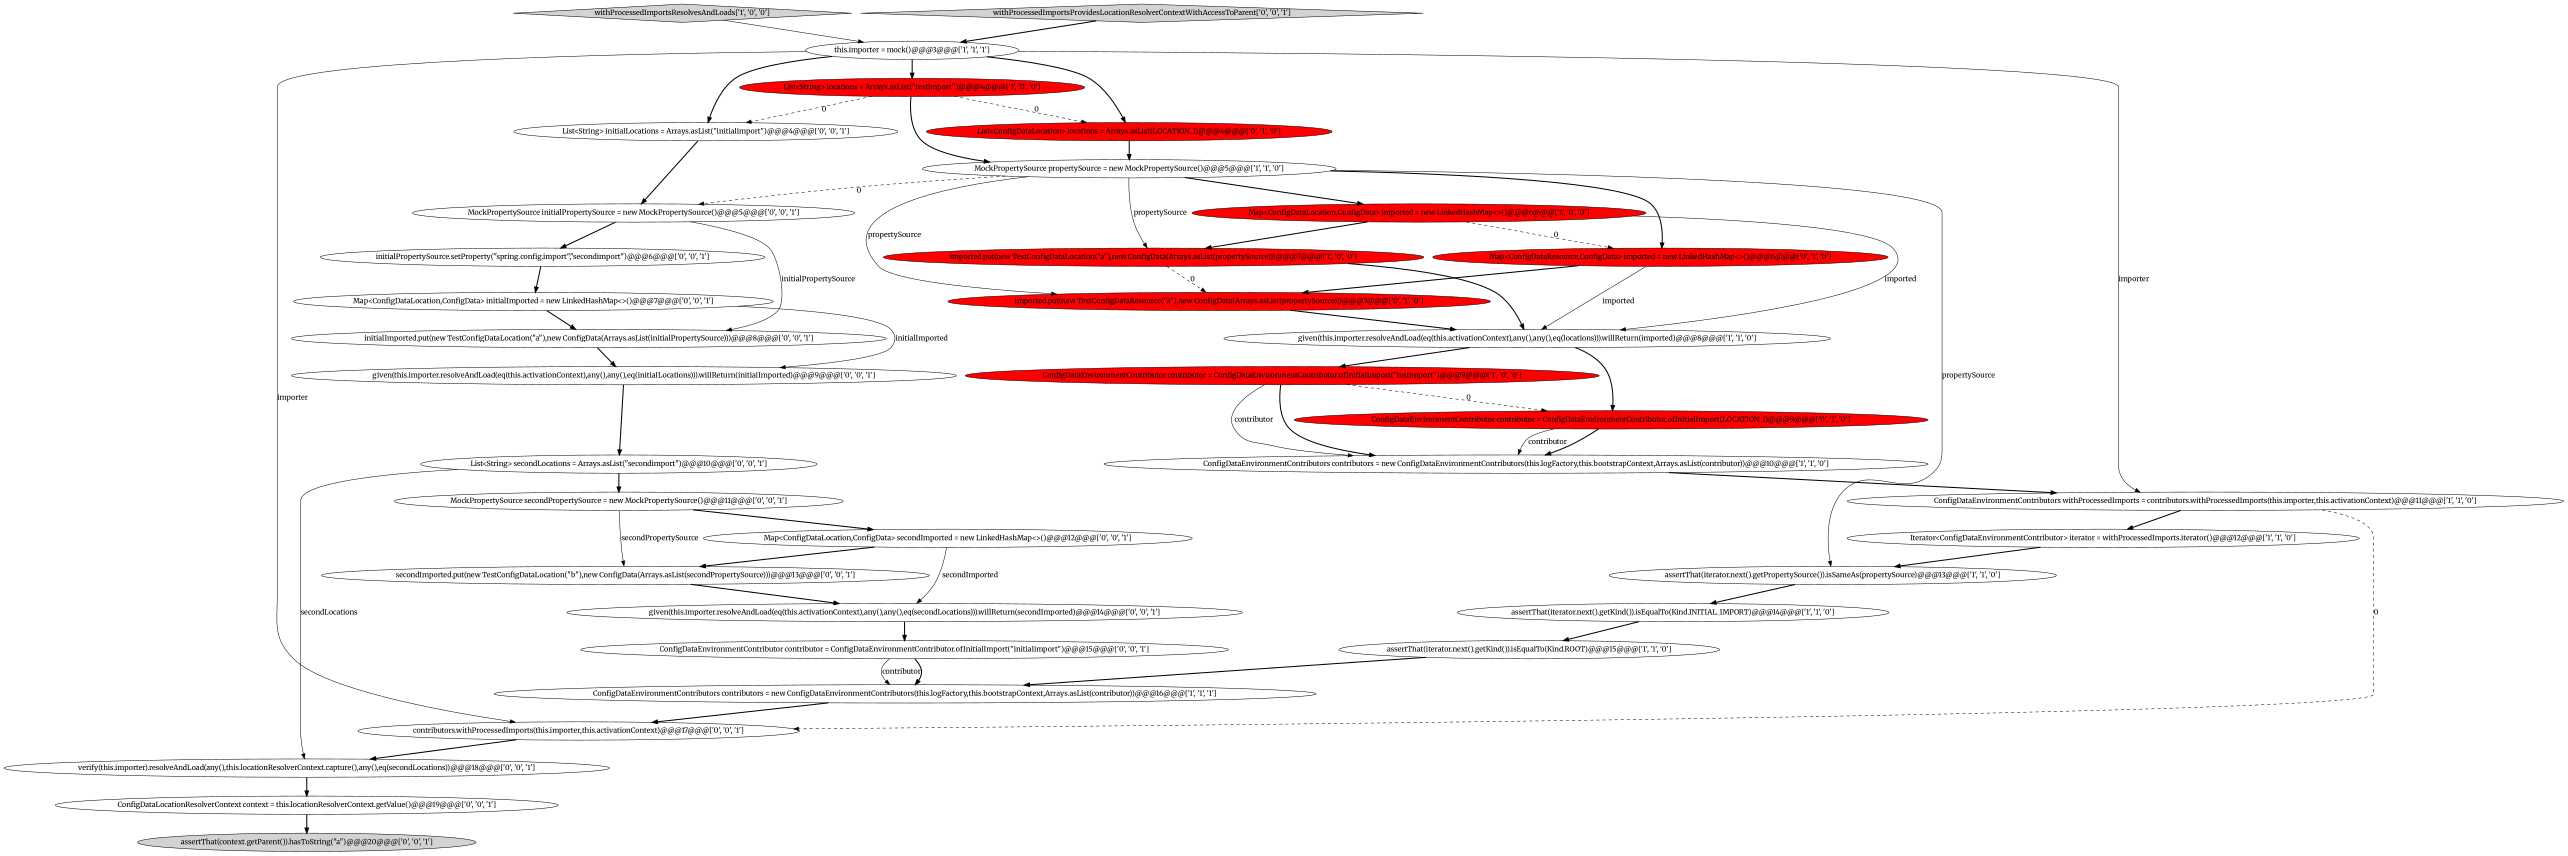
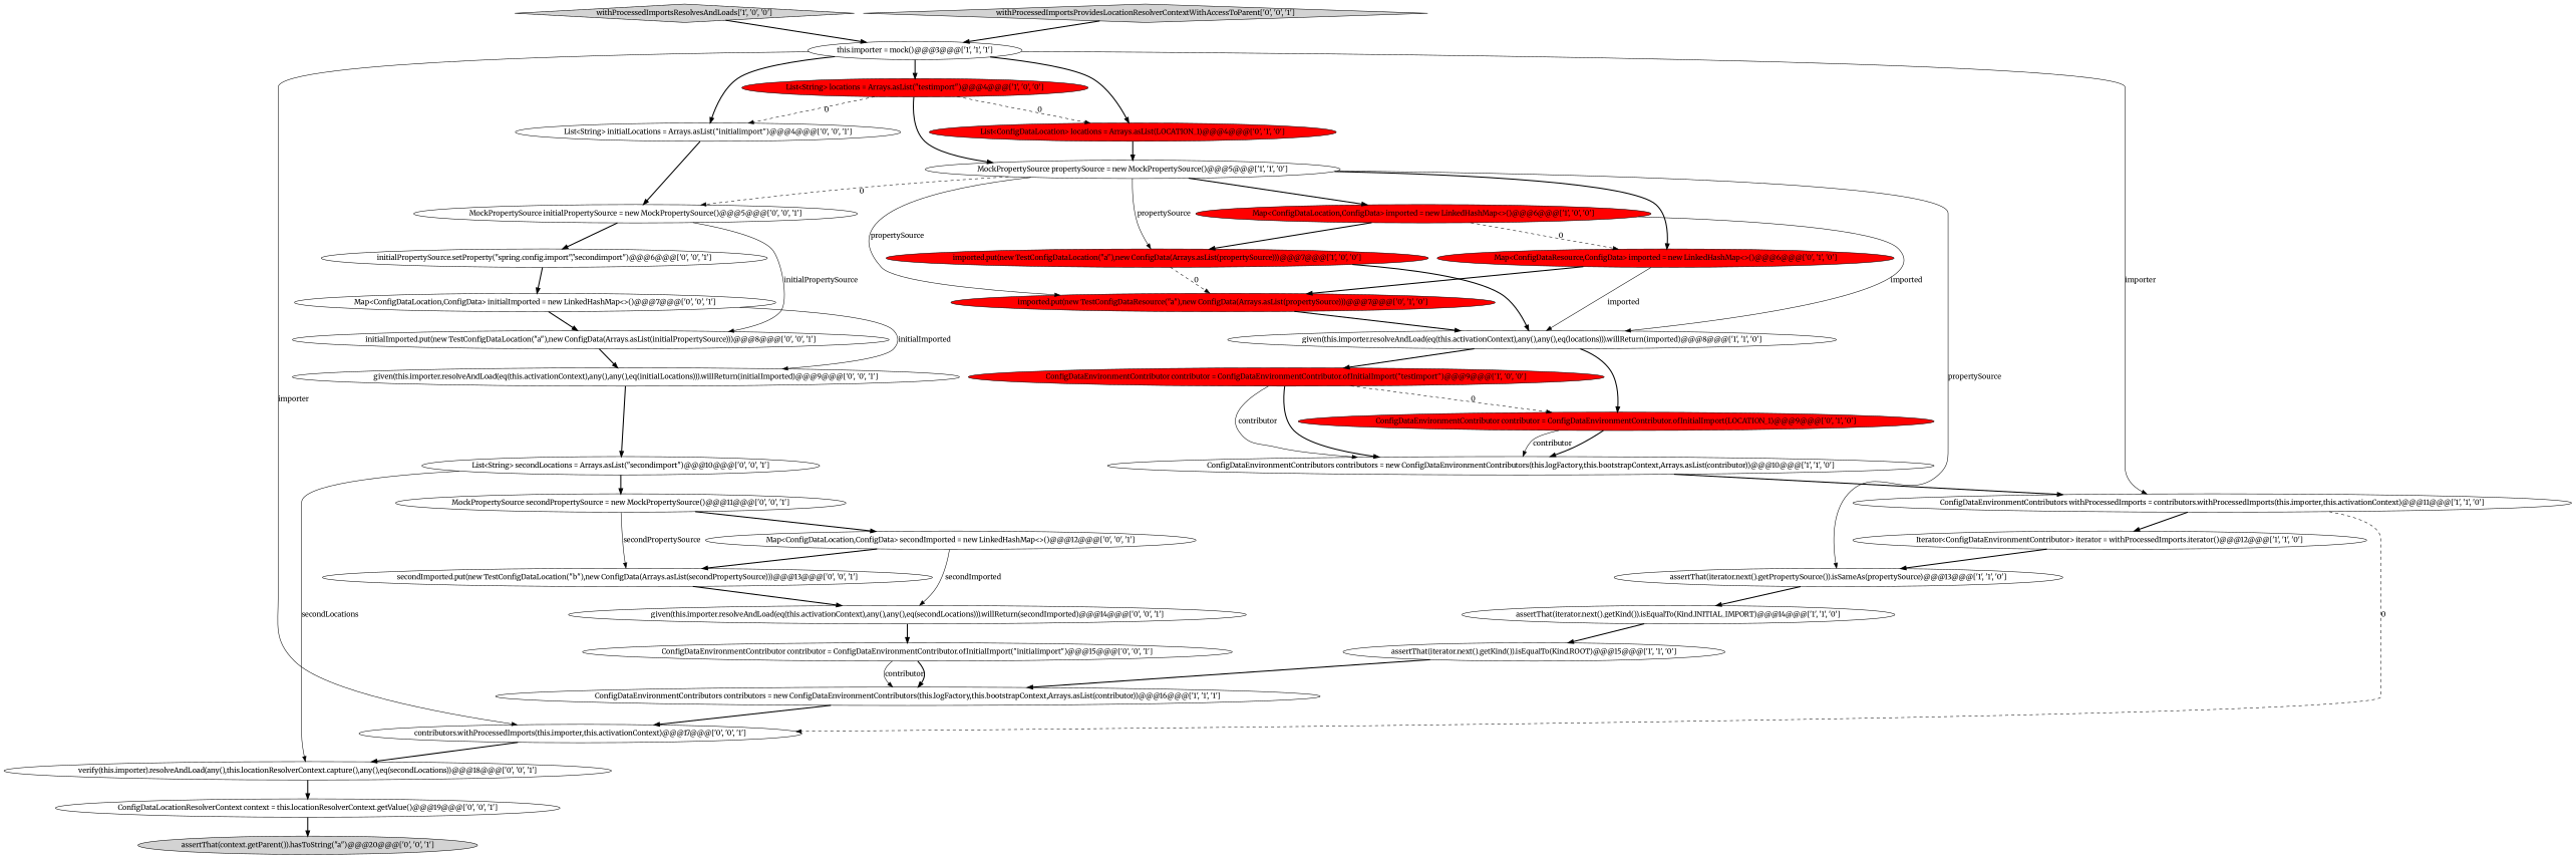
  digraph {
    fontname=Merriweather
    node [fillcolor=white fontname=Merriweather shape=ellipse style=filled]
    edge [fontname=Merriweather style=bold]
    n1 [label="Map<ConfigDataLocation,ConfigData> initialImported = new LinkedHashMap<>()@@@7@@@['0', '0', '1']"]
    n2 [label="given(this.importer.resolveAndLoad(eq(this.activationContext),any(),any(),eq(initialLocations))).willReturn(initialImported)@@@9@@@['0', '0', '1']"]
    n3 [label="initialImported.put(new TestConfigDataLocation(\"a\"),new ConfigData(Arrays.asList(initialPropertySource)))@@@8@@@['0', '0', '1']"]
    n4 [label="List<String> secondLocations = Arrays.asList(\"secondimport\")@@@10@@@['0', '0', '1']"]
    n5 [label="this.importer = mock()@@@3@@@['1', '1', '1']"]
    n6 [label="contributors.withProcessedImports(this.importer,this.activationContext)@@@17@@@['0', '0', '1']"]
    n7 [label="List<String> initialLocations = Arrays.asList(\"initialimport\")@@@4@@@['0', '0', '1']"]
    n8 [fillcolor=red label="List<ConfigDataLocation> locations = Arrays.asList(LOCATION_1)@@@4@@@['0', '1', '0']"]
    n9 [label="ConfigDataEnvironmentContributors withProcessedImports = contributors.withProcessedImports(this.importer,this.activationContext)@@@11@@@['1', '1', '0']"]
    n10 [fillcolor=red label="List<String> locations = Arrays.asList(\"testimport\")@@@4@@@['1', '0', '0']"]
    n11 [label="verify(this.importer).resolveAndLoad(any(),this.locationResolverContext.capture(),any(),eq(secondLocations))@@@18@@@['0', '0', '1']"]
    n12 [label="MockPropertySource initialPropertySource = new MockPropertySource()@@@5@@@['0', '0', '1']"]
    n13 [label="MockPropertySource propertySource = new MockPropertySource()@@@5@@@['1', '1', '0']"]
    n14 [label="Iterator<ConfigDataEnvironmentContributor> iterator = withProcessedImports.iterator()@@@12@@@['1', '1', '0']"]
    n15 [label="secondImported.put(new TestConfigDataLocation(\"b\"),new ConfigData(Arrays.asList(secondPropertySource)))@@@13@@@['0', '0', '1']"]
    n16 [label="given(this.importer.resolveAndLoad(eq(this.activationContext),any(),any(),eq(secondLocations))).willReturn(secondImported)@@@14@@@['0', '0', '1']"]
    n17 [label="ConfigDataEnvironmentContributor contributor = ConfigDataEnvironmentContributor.ofInitialImport(\"initialimport\")@@@15@@@['0', '0', '1']"]
    n18 [label="ConfigDataLocationResolverContext context = this.locationResolverContext.getValue()@@@19@@@['0', '0', '1']"]
    n19 [label="assertThat(iterator.next().getPropertySource()).isSameAs(propertySource)@@@13@@@['1', '1', '0']"]
    n20 [label="assertThat(iterator.next().getKind()).isEqualTo(Kind.INITIAL_IMPORT)@@@14@@@['1', '1', '0']"]
    n21 [label="ConfigDataEnvironmentContributors contributors = new ConfigDataEnvironmentContributors(this.logFactory,this.bootstrapContext,Arrays.asList(contributor))@@@16@@@['1', '1', '1']"]
    n22 [label="Map<ConfigDataLocation,ConfigData> secondImported = new LinkedHashMap<>()@@@12@@@['0', '0', '1']"]
    n23 [fillcolor=lightgray label="assertThat(context.getParent()).hasToString(\"a\")@@@20@@@['0', '0', '1']"]
    n24 [label="initialPropertySource.setProperty(\"spring.config.import\",\"secondimport\")@@@6@@@['0', '0', '1']"]
    n25 [fillcolor=red label="Map<ConfigDataLocation,ConfigData> imported = new LinkedHashMap<>()@@@6@@@['1', '0', '0']"]
    n26 [fillcolor=red label="imported.put(new TestConfigDataResource(\"a\"),new ConfigData(Arrays.asList(propertySource)))@@@7@@@['0', '1', '0']"]
    n27 [fillcolor=red label="imported.put(new TestConfigDataLocation(\"a\"),new ConfigData(Arrays.asList(propertySource)))@@@7@@@['1', '0', '0']"]
    n28 [fillcolor=red label="Map<ConfigDataResource,ConfigData> imported = new LinkedHashMap<>()@@@6@@@['0', '1', '0']"]
    n29 [label="given(this.importer.resolveAndLoad(eq(this.activationContext),any(),any(),eq(locations))).willReturn(imported)@@@8@@@['1', '1', '0']"]
    n30 [label="ConfigDataEnvironmentContributors contributors = new ConfigDataEnvironmentContributors(this.logFactory,this.bootstrapContext,Arrays.asList(contributor))@@@10@@@['1', '1', '0']"]
    n31 [label="MockPropertySource secondPropertySource = new MockPropertySource()@@@11@@@['0', '0', '1']"]
    n32 [label="assertThat(iterator.next().getKind()).isEqualTo(Kind.ROOT)@@@15@@@['1', '1', '0']"]
    n33 [fillcolor=red label="ConfigDataEnvironmentContributor contributor = ConfigDataEnvironmentContributor.ofInitialImport(LOCATION_1)@@@9@@@['0', '1', '0']"]
    n34 [fillcolor=red label="ConfigDataEnvironmentContributor contributor = ConfigDataEnvironmentContributor.ofInitialImport(\"testimport\")@@@9@@@['1', '0', '0']"]
    n35 [fillcolor=lightgray label="withProcessedImportsResolvesAndLoads['1', '0', '0']" shape=diamond]
    n36 [fillcolor=lightgray label="withProcessedImportsProvidesLocationResolverContextWithAccessToParent['0', '0', '1']" shape=diamond]
    n1 -> n2 [label=initialImported style=solid]
    n1 -> n3
    n2 -> n4
    n3 -> n2
    n4 -> n11 [label=secondLocations style=solid]
    n4 -> n31
    n5 -> n6 [label=importer style=solid]
    n5 -> n7
    n5 -> n8
    n5 -> n9 [label=importer style=solid]
    n5 -> n10
    n6 -> n11
    n7 -> n12
    n8 -> n13
    n9 -> n6 [label=0 style=dashed]
    n9 -> n14
    n10 -> n7 [label=0 style=dashed]
    n10 -> n8 [label=0 style=dashed]
    n10 -> n13
    n11 -> n18
    n12 -> n3 [label=initialPropertySource style=solid]
    n12 -> n24
    n13 -> n12 [label=0 style=dashed]
    n13 -> n19 [label=propertySource style=solid]
    n13 -> n25
    n13 -> n26 [label=propertySource style=solid]
    n13 -> n27 [label=propertySource style=solid]
    n13 -> n28
    n14 -> n19
    n15 -> n16
    n16 -> n17
    n17 -> n21 [label=contributor style=solid]
    n17 -> n21
    n18 -> n23
    n19 -> n20
    n20 -> n32
    n21 -> n6
    n22 -> n15
    n22 -> n16 [label=secondImported style=solid]
    n24 -> n1
    n25 -> n27
    n25 -> n28 [label=0 style=dashed]
    n25 -> n29 [label=imported style=solid]
    n26 -> n29
    n27 -> n26 [label=0 style=dashed]
    n27 -> n29
    n28 -> n26
    n28 -> n29 [label=imported style=solid]
    n29 -> n33
    n29 -> n34
    n30 -> n9
    n31 -> n15 [label=secondPropertySource style=solid]
    n31 -> n22
    n32 -> n21
    n33 -> n30
    n33 -> n30 [label=contributor style=solid]
    n34 -> n30 [label=contributor style=solid]
    n34 -> n30
    n34 -> n33 [label=0 style=dashed]
-   n35 -> n5 [style=solid]
+   n35 -> n5
    n36 -> n5
  }
